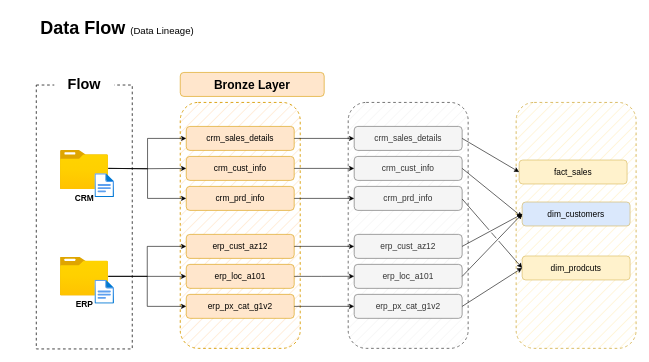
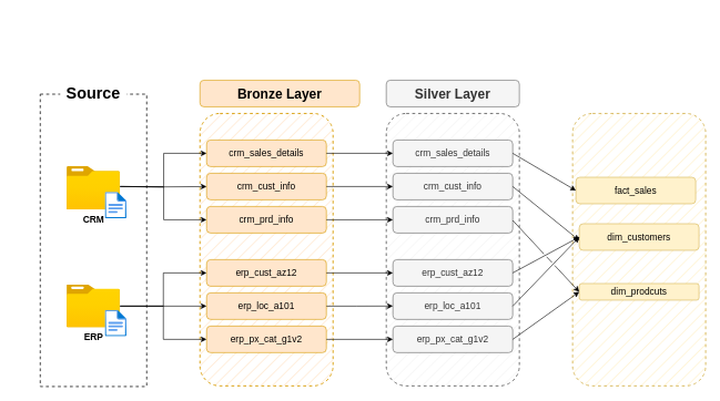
  <mxCell id="0" />
  <mxCell id="1" parent="0" />
- <mxCell id="2" value="&lt;font style=&quot;&quot;&gt;&lt;span style=&quot;font-weight: bold; font-size: 30px;&quot;&gt;Data Flow &lt;/span&gt;&lt;font style=&quot;font-size: 16px;&quot;&gt;(Data Lineage)&lt;/font&gt;&lt;/font&gt;" style="rounded=0;whiteSpace=wrap;html=1;fillColor=none;strokeColor=none;" parent="1" vertex="1"><mxGeometry x="20" y="20" width="350" height="50" as="geometry" /></mxCell>
  <mxCell id="3" value="" style="rounded=0;whiteSpace=wrap;html=1;strokeColor=#333333;strokeWidth=1.5;fillColor=none;dashed=1;" parent="1" vertex="1"><mxGeometry x="60" y="141" width="160" height="440" as="geometry" /></mxCell>
- <mxCell id="4" value="&lt;font style=&quot;font-size: 24px;&quot;&gt;&lt;b&gt;Flow&lt;/b&gt;&lt;/font&gt;" style="rounded=1;whiteSpace=wrap;html=1;fillColor=default;strokeColor=none;" parent="1" vertex="1"><mxGeometry x="90" y="120" width="100" height="40" as="geometry" /></mxCell>
+ <mxCell id="4" value="&lt;font style=&quot;font-size: 24px;&quot;&gt;&lt;b&gt;Source&lt;/b&gt;&lt;/font&gt;" style="rounded=1;whiteSpace=wrap;html=1;fillColor=default;strokeColor=none;" parent="1" vertex="1"><mxGeometry x="90" y="120" width="100" height="40" as="geometry" /></mxCell>
  <mxCell id="5" value="&lt;font&gt;&lt;b&gt;ERP&lt;/b&gt;&lt;/font&gt;" style="image;aspect=fixed;html=1;points=[];align=center;fontSize=14;image=img/lib/azure2/general/Folder_Blank.svg;" parent="1" vertex="1"><mxGeometry x="100" y="427.54" width="80" height="64.93" as="geometry" /></mxCell>
  <mxCell id="6" value="" style="rounded=1;whiteSpace=wrap;html=1;strokeColor=#d79b00;strokeWidth=1.5;fillColor=#ffe6cc;dashed=1;fillStyle=hatch;" parent="1" vertex="1"><mxGeometry x="300" y="170" width="200" height="410" as="geometry" /></mxCell>
  <mxCell id="7" value="&lt;font style=&quot;font-size: 20px;&quot;&gt;&lt;b style=&quot;&quot;&gt;Bronze Layer&lt;/b&gt;&lt;/font&gt;" style="rounded=1;whiteSpace=wrap;html=1;fillColor=#ffe6cc;strokeColor=#d79b00;" parent="1" vertex="1"><mxGeometry x="300" y="120" width="240" height="40" as="geometry" /></mxCell>
  <mxCell id="8" value="&lt;font&gt;&lt;span&gt;crm_sales_details&lt;/span&gt;&lt;/font&gt;" style="rounded=1;whiteSpace=wrap;html=1;fillColor=#ffe6cc;strokeColor=#d79b00;fontSize=14;fontStyle=0" parent="1" vertex="1"><mxGeometry x="310" y="210" width="180" height="40" as="geometry" /></mxCell>
  <mxCell id="9" value="&lt;font&gt;&lt;span&gt;crm_cust_info&lt;/span&gt;&lt;/font&gt;" style="rounded=1;whiteSpace=wrap;html=1;fillColor=#ffe6cc;strokeColor=#d79b00;fontSize=14;fontStyle=0" parent="1" vertex="1"><mxGeometry x="310" y="260" width="180" height="40" as="geometry" /></mxCell>
  <mxCell id="10" value="&lt;font&gt;&lt;span&gt;crm_prd_info&lt;/span&gt;&lt;/font&gt;" style="rounded=1;whiteSpace=wrap;html=1;fillColor=#ffe6cc;strokeColor=#d79b00;fontSize=14;fontStyle=0" parent="1" vertex="1"><mxGeometry x="310" y="310" width="180" height="40" as="geometry" /></mxCell>
  <mxCell id="11" value="&lt;font&gt;&lt;span&gt;erp_cust_az12&lt;/span&gt;&lt;/font&gt;" style="rounded=1;whiteSpace=wrap;html=1;fillColor=#ffe6cc;strokeColor=#d79b00;fontSize=14;fontStyle=0" parent="1" vertex="1"><mxGeometry x="310" y="390" width="180" height="40" as="geometry" /></mxCell>
  <mxCell id="12" value="&lt;font&gt;&lt;span&gt;erp_loc_a101&lt;/span&gt;&lt;/font&gt;" style="rounded=1;whiteSpace=wrap;html=1;fillColor=#ffe6cc;strokeColor=#d79b00;fontSize=14;fontStyle=0" parent="1" vertex="1"><mxGeometry x="310" y="440" width="180" height="40" as="geometry" /></mxCell>
  <mxCell id="13" value="&lt;font&gt;&lt;span&gt;erp_px_cat_g1v2&lt;/span&gt;&lt;/font&gt;" style="rounded=1;whiteSpace=wrap;html=1;fillColor=#ffe6cc;strokeColor=#d79b00;fontSize=14;fontStyle=0" parent="1" vertex="1"><mxGeometry x="310" y="490" width="180" height="40" as="geometry" /></mxCell>
  <mxCell id="14" style="edgeStyle=orthogonalEdgeStyle;rounded=0;orthogonalLoop=1;jettySize=auto;html=1;exitX=0.5;exitY=1;exitDx=0;exitDy=0;" parent="1" source="4" target="4" edge="1"><mxGeometry relative="1" as="geometry" /></mxCell>
  <mxCell id="15" style="edgeStyle=orthogonalEdgeStyle;rounded=0;orthogonalLoop=1;jettySize=auto;html=1;entryX=0;entryY=0.5;entryDx=0;entryDy=0;" parent="1" target="8" edge="1"><mxGeometry relative="1" as="geometry"><mxPoint x="180" y="280" as="sourcePoint" /></mxGeometry></mxCell>
  <mxCell id="16" style="edgeStyle=orthogonalEdgeStyle;rounded=0;orthogonalLoop=1;jettySize=auto;html=1;entryX=0;entryY=0.5;entryDx=0;entryDy=0;" parent="1" target="9" edge="1"><mxGeometry relative="1" as="geometry"><mxPoint x="180" y="280" as="sourcePoint" /></mxGeometry></mxCell>
  <mxCell id="17" style="edgeStyle=orthogonalEdgeStyle;rounded=0;orthogonalLoop=1;jettySize=auto;html=1;entryX=0;entryY=0.5;entryDx=0;entryDy=0;" parent="1" target="10" edge="1"><mxGeometry relative="1" as="geometry"><mxPoint x="180" y="280" as="sourcePoint" /></mxGeometry></mxCell>
  <mxCell id="18" style="edgeStyle=orthogonalEdgeStyle;rounded=0;orthogonalLoop=1;jettySize=auto;html=1;entryX=0;entryY=0.5;entryDx=0;entryDy=0;" parent="1" source="5" target="13" edge="1"><mxGeometry relative="1" as="geometry" /></mxCell>
  <mxCell id="19" style="edgeStyle=orthogonalEdgeStyle;rounded=0;orthogonalLoop=1;jettySize=auto;html=1;entryX=0;entryY=0.5;entryDx=0;entryDy=0;" parent="1" source="5" target="12" edge="1"><mxGeometry relative="1" as="geometry" /></mxCell>
  <mxCell id="20" style="edgeStyle=orthogonalEdgeStyle;rounded=0;orthogonalLoop=1;jettySize=auto;html=1;" parent="1" source="5" target="11" edge="1"><mxGeometry relative="1" as="geometry" /></mxCell>
  <mxCell id="21" value="" style="rounded=1;whiteSpace=wrap;html=1;strokeColor=#666666;strokeWidth=1.5;fillColor=#f5f5f5;dashed=1;fillStyle=hatch;fontColor=#333333;" parent="1" vertex="1"><mxGeometry x="580" y="170" width="200" height="410" as="geometry" /></mxCell>
+ <mxCell id="22" value="&lt;font style=&quot;font-size: 20px;&quot;&gt;&lt;b style=&quot;&quot;&gt;Silver Layer&lt;/b&gt;&lt;/font&gt;" style="rounded=1;whiteSpace=wrap;html=1;fillColor=#f5f5f5;strokeColor=#666666;fontColor=#333333;" parent="1" vertex="1"><mxGeometry x="580" y="120" width="200" height="40" as="geometry" /></mxCell>
  <mxCell id="23" value="&lt;font&gt;&lt;span&gt;crm_sales_details&lt;/span&gt;&lt;/font&gt;" style="rounded=1;whiteSpace=wrap;html=1;fillColor=#f5f5f5;strokeColor=#666666;fontSize=14;fontStyle=0;fontColor=#333333;" parent="1" vertex="1"><mxGeometry x="590" y="210" width="180" height="40" as="geometry" /></mxCell>
  <mxCell id="24" value="&lt;font&gt;&lt;span&gt;crm_cust_info&lt;/span&gt;&lt;/font&gt;" style="rounded=1;whiteSpace=wrap;html=1;fillColor=#f5f5f5;strokeColor=#666666;fontSize=14;fontStyle=0;fontColor=#333333;" parent="1" vertex="1"><mxGeometry x="590" y="260" width="180" height="40" as="geometry" /></mxCell>
  <mxCell id="25" value="&lt;font&gt;&lt;span&gt;crm_prd_info&lt;/span&gt;&lt;/font&gt;" style="rounded=1;whiteSpace=wrap;html=1;fillColor=#f5f5f5;strokeColor=#666666;fontSize=14;fontStyle=0;fontColor=#333333;" parent="1" vertex="1"><mxGeometry x="590" y="310" width="180" height="40" as="geometry" /></mxCell>
  <mxCell id="26" value="&lt;font&gt;&lt;span&gt;erp_cust_az12&lt;/span&gt;&lt;/font&gt;" style="rounded=1;whiteSpace=wrap;html=1;fillColor=#f5f5f5;strokeColor=#666666;fontSize=14;fontStyle=0;fontColor=#333333;" parent="1" vertex="1"><mxGeometry x="590" y="390" width="180" height="40" as="geometry" /></mxCell>
  <mxCell id="27" value="&lt;font&gt;&lt;span&gt;erp_loc_a101&lt;/span&gt;&lt;/font&gt;" style="rounded=1;whiteSpace=wrap;html=1;fillColor=#f5f5f5;strokeColor=#666666;fontSize=14;fontStyle=0;fontColor=#333333;" parent="1" vertex="1"><mxGeometry x="590" y="440" width="180" height="40" as="geometry" /></mxCell>
  <mxCell id="28" value="&lt;font&gt;&lt;span&gt;erp_px_cat_g1v2&lt;/span&gt;&lt;/font&gt;" style="rounded=1;whiteSpace=wrap;html=1;fillColor=#f5f5f5;strokeColor=#666666;fontSize=14;fontStyle=0;fontColor=#333333;" parent="1" vertex="1"><mxGeometry x="590" y="490" width="180" height="40" as="geometry" /></mxCell>
  <mxCell id="29" style="edgeStyle=orthogonalEdgeStyle;rounded=0;orthogonalLoop=1;jettySize=auto;html=1;entryX=0.05;entryY=0.707;entryDx=0;entryDy=0;entryPerimeter=0;" parent="1" source="12" target="21" edge="1"><mxGeometry relative="1" as="geometry" /></mxCell>
  <mxCell id="30" style="edgeStyle=orthogonalEdgeStyle;rounded=0;orthogonalLoop=1;jettySize=auto;html=1;entryX=0;entryY=0.5;entryDx=0;entryDy=0;" parent="1" source="8" target="23" edge="1"><mxGeometry relative="1" as="geometry" /></mxCell>
  <mxCell id="31" style="edgeStyle=orthogonalEdgeStyle;rounded=0;orthogonalLoop=1;jettySize=auto;html=1;" parent="1" source="9" target="24" edge="1"><mxGeometry relative="1" as="geometry" /></mxCell>
  <mxCell id="32" style="edgeStyle=orthogonalEdgeStyle;rounded=0;orthogonalLoop=1;jettySize=auto;html=1;entryX=0;entryY=0.5;entryDx=0;entryDy=0;" parent="1" source="10" target="25" edge="1"><mxGeometry relative="1" as="geometry" /></mxCell>
  <mxCell id="33" style="edgeStyle=orthogonalEdgeStyle;rounded=0;orthogonalLoop=1;jettySize=auto;html=1;" parent="1" source="11" target="26" edge="1"><mxGeometry relative="1" as="geometry" /></mxCell>
  <mxCell id="34" style="edgeStyle=orthogonalEdgeStyle;rounded=0;orthogonalLoop=1;jettySize=auto;html=1;" parent="1" source="13" target="28" edge="1"><mxGeometry relative="1" as="geometry" /></mxCell>
  <mxCell id="35" value="" style="rounded=1;whiteSpace=wrap;html=1;strokeColor=#d6b656;strokeWidth=1.5;fillColor=#fff2cc;dashed=1;fillStyle=hatch;" parent="1" vertex="1"><mxGeometry x="860" y="170" width="200" height="410" as="geometry" /></mxCell>
  <mxCell id="36" value="&lt;font&gt;&lt;span&gt;fact_sales&lt;/span&gt;&lt;/font&gt;" style="rounded=1;whiteSpace=wrap;html=1;fillColor=#fff2cc;strokeColor=#d6b656;fontSize=14;fontStyle=0;" parent="1" vertex="1"><mxGeometry x="865" y="266" width="180" height="40" as="geometry" /></mxCell>
- <mxCell id="37" value="&lt;font&gt;&lt;span&gt;dim_customers&lt;/span&gt;&lt;/font&gt;" style="rounded=1;whiteSpace=wrap;html=1;fillColor=#dae8fc;strokeColor=#d6b656;fontSize=14;fontStyle=0;" parent="1" vertex="1"><mxGeometry x="870" y="336" width="180" height="40" as="geometry" /></mxCell>
- <mxCell id="38" value="&lt;font&gt;&lt;span&gt;dim_prodcuts&lt;/span&gt;&lt;/font&gt;" style="rounded=1;whiteSpace=wrap;html=1;fillColor=#fff2cc;strokeColor=#d6b656;fontSize=14;fontStyle=0;" parent="1" vertex="1"><mxGeometry x="870" y="426" width="180" height="40" as="geometry" /></mxCell>
+ <mxCell id="37" value="&lt;font&gt;&lt;span&gt;dim_customers&lt;/span&gt;&lt;/font&gt;" style="rounded=1;whiteSpace=wrap;html=1;fillColor=#fff2cc;strokeColor=#d6b656;fontSize=14;fontStyle=0;" parent="1" vertex="1"><mxGeometry x="870" y="336" width="180" height="40" as="geometry" /></mxCell>
+ <mxCell id="38" value="&lt;font&gt;&lt;span&gt;dim_prodcuts&lt;/span&gt;&lt;/font&gt;" style="rounded=1;whiteSpace=wrap;html=1;fillColor=#fff2cc;strokeColor=#d6b656;fontSize=14;fontStyle=0;" parent="1" vertex="1"><mxGeometry x="870" y="426" width="180" height="25" as="geometry" /></mxCell>
  <mxCell id="39" value="" style="endArrow=classic;html=1;rounded=0;entryX=0;entryY=0.5;entryDx=0;entryDy=0;" parent="1" target="36" edge="1"><mxGeometry width="50" height="50" relative="1" as="geometry"><mxPoint x="770" y="230" as="sourcePoint" /><mxPoint x="820" y="180" as="targetPoint" /></mxGeometry></mxCell>
  <mxCell id="40" value="" style="endArrow=classic;html=1;rounded=0;entryX=0;entryY=0.5;entryDx=0;entryDy=0;jumpStyle=gap;" parent="1" edge="1"><mxGeometry width="50" height="50" relative="1" as="geometry"><mxPoint x="770" y="280" as="sourcePoint" /><mxPoint x="870" y="361" as="targetPoint" /></mxGeometry></mxCell>
  <mxCell id="41" value="" style="endArrow=classic;html=1;rounded=0;entryX=0;entryY=0.5;entryDx=0;entryDy=0;exitX=1;exitY=0.5;exitDx=0;exitDy=0;jumpStyle=gap;" parent="1" source="26" target="37" edge="1"><mxGeometry width="50" height="50" relative="1" as="geometry"><mxPoint x="810" y="400" as="sourcePoint" /><mxPoint x="910" y="481" as="targetPoint" /></mxGeometry></mxCell>
  <mxCell id="42" value="" style="endArrow=classic;html=1;rounded=0;entryX=0;entryY=0.5;entryDx=0;entryDy=0;exitX=1;exitY=0.5;exitDx=0;exitDy=0;jumpStyle=gap;" parent="1" source="27" target="37" edge="1"><mxGeometry width="50" height="50" relative="1" as="geometry"><mxPoint x="810" y="440" as="sourcePoint" /><mxPoint x="910" y="521" as="targetPoint" /></mxGeometry></mxCell>
  <mxCell id="43" value="" style="endArrow=classic;html=1;rounded=0;entryX=0;entryY=0.5;entryDx=0;entryDy=0;jumpStyle=gap;" parent="1" target="38" edge="1"><mxGeometry width="50" height="50" relative="1" as="geometry"><mxPoint x="770" y="331" as="sourcePoint" /><mxPoint x="840" y="430" as="targetPoint" /></mxGeometry></mxCell>
  <mxCell id="44" value="" style="endArrow=classic;html=1;rounded=0;entryX=0;entryY=0.5;entryDx=0;entryDy=0;exitX=1;exitY=0.5;exitDx=0;exitDy=0;jumpStyle=gap;" parent="1" source="28" target="38" edge="1"><mxGeometry width="50" height="50" relative="1" as="geometry"><mxPoint x="790" y="460" as="sourcePoint" /><mxPoint x="890" y="541" as="targetPoint" /></mxGeometry></mxCell>
  <mxCell id="45" value="" style="image;aspect=fixed;html=1;points=[];align=center;fontSize=12;image=img/lib/azure2/general/File.svg;" vertex="1" parent="1"><mxGeometry x="157.54" y="466" width="32.46" height="40" as="geometry" /></mxCell>
  <mxCell id="46" value="&lt;font&gt;&lt;b&gt;CRM&lt;/b&gt;&lt;/font&gt;" style="image;aspect=fixed;html=1;points=[];align=center;fontSize=14;image=img/lib/azure2/general/Folder_Blank.svg;" vertex="1" parent="1"><mxGeometry x="100" y="250" width="80" height="64.93" as="geometry" /></mxCell>
  <mxCell id="47" value="" style="image;aspect=fixed;html=1;points=[];align=center;fontSize=12;image=img/lib/azure2/general/File.svg;" vertex="1" parent="1"><mxGeometry x="157.54" y="288.46" width="32.46" height="40" as="geometry" /></mxCell>
